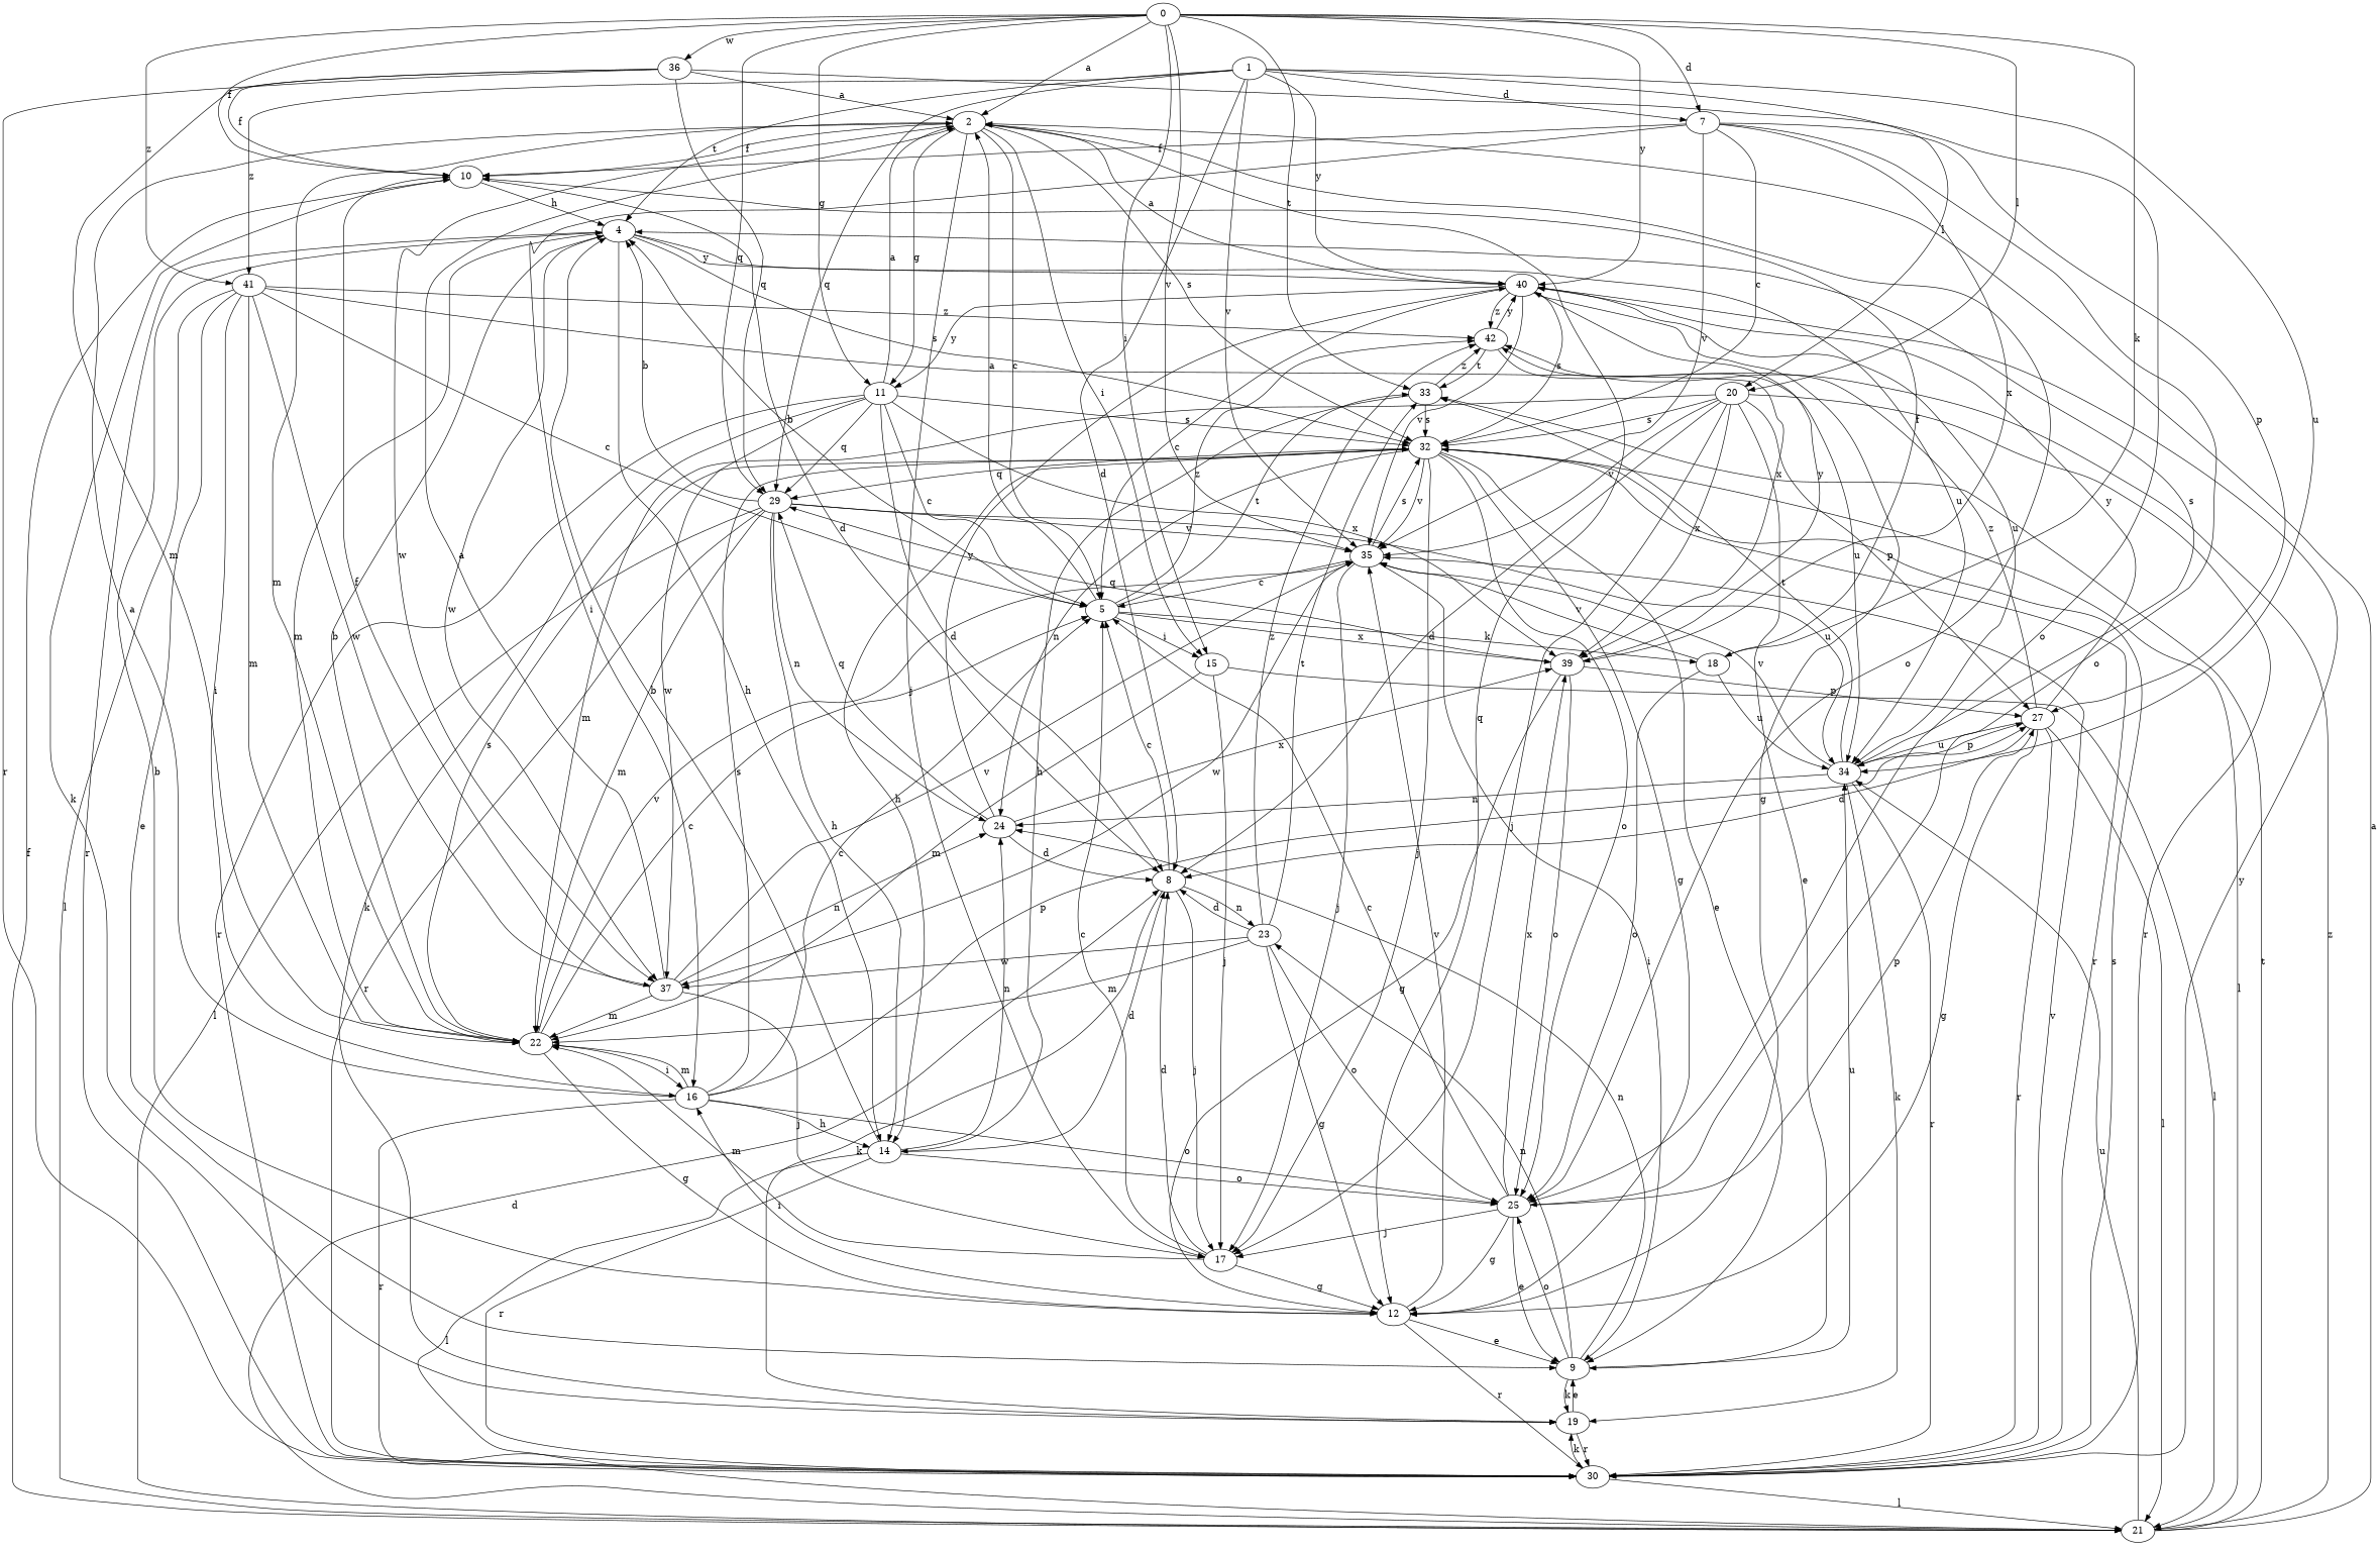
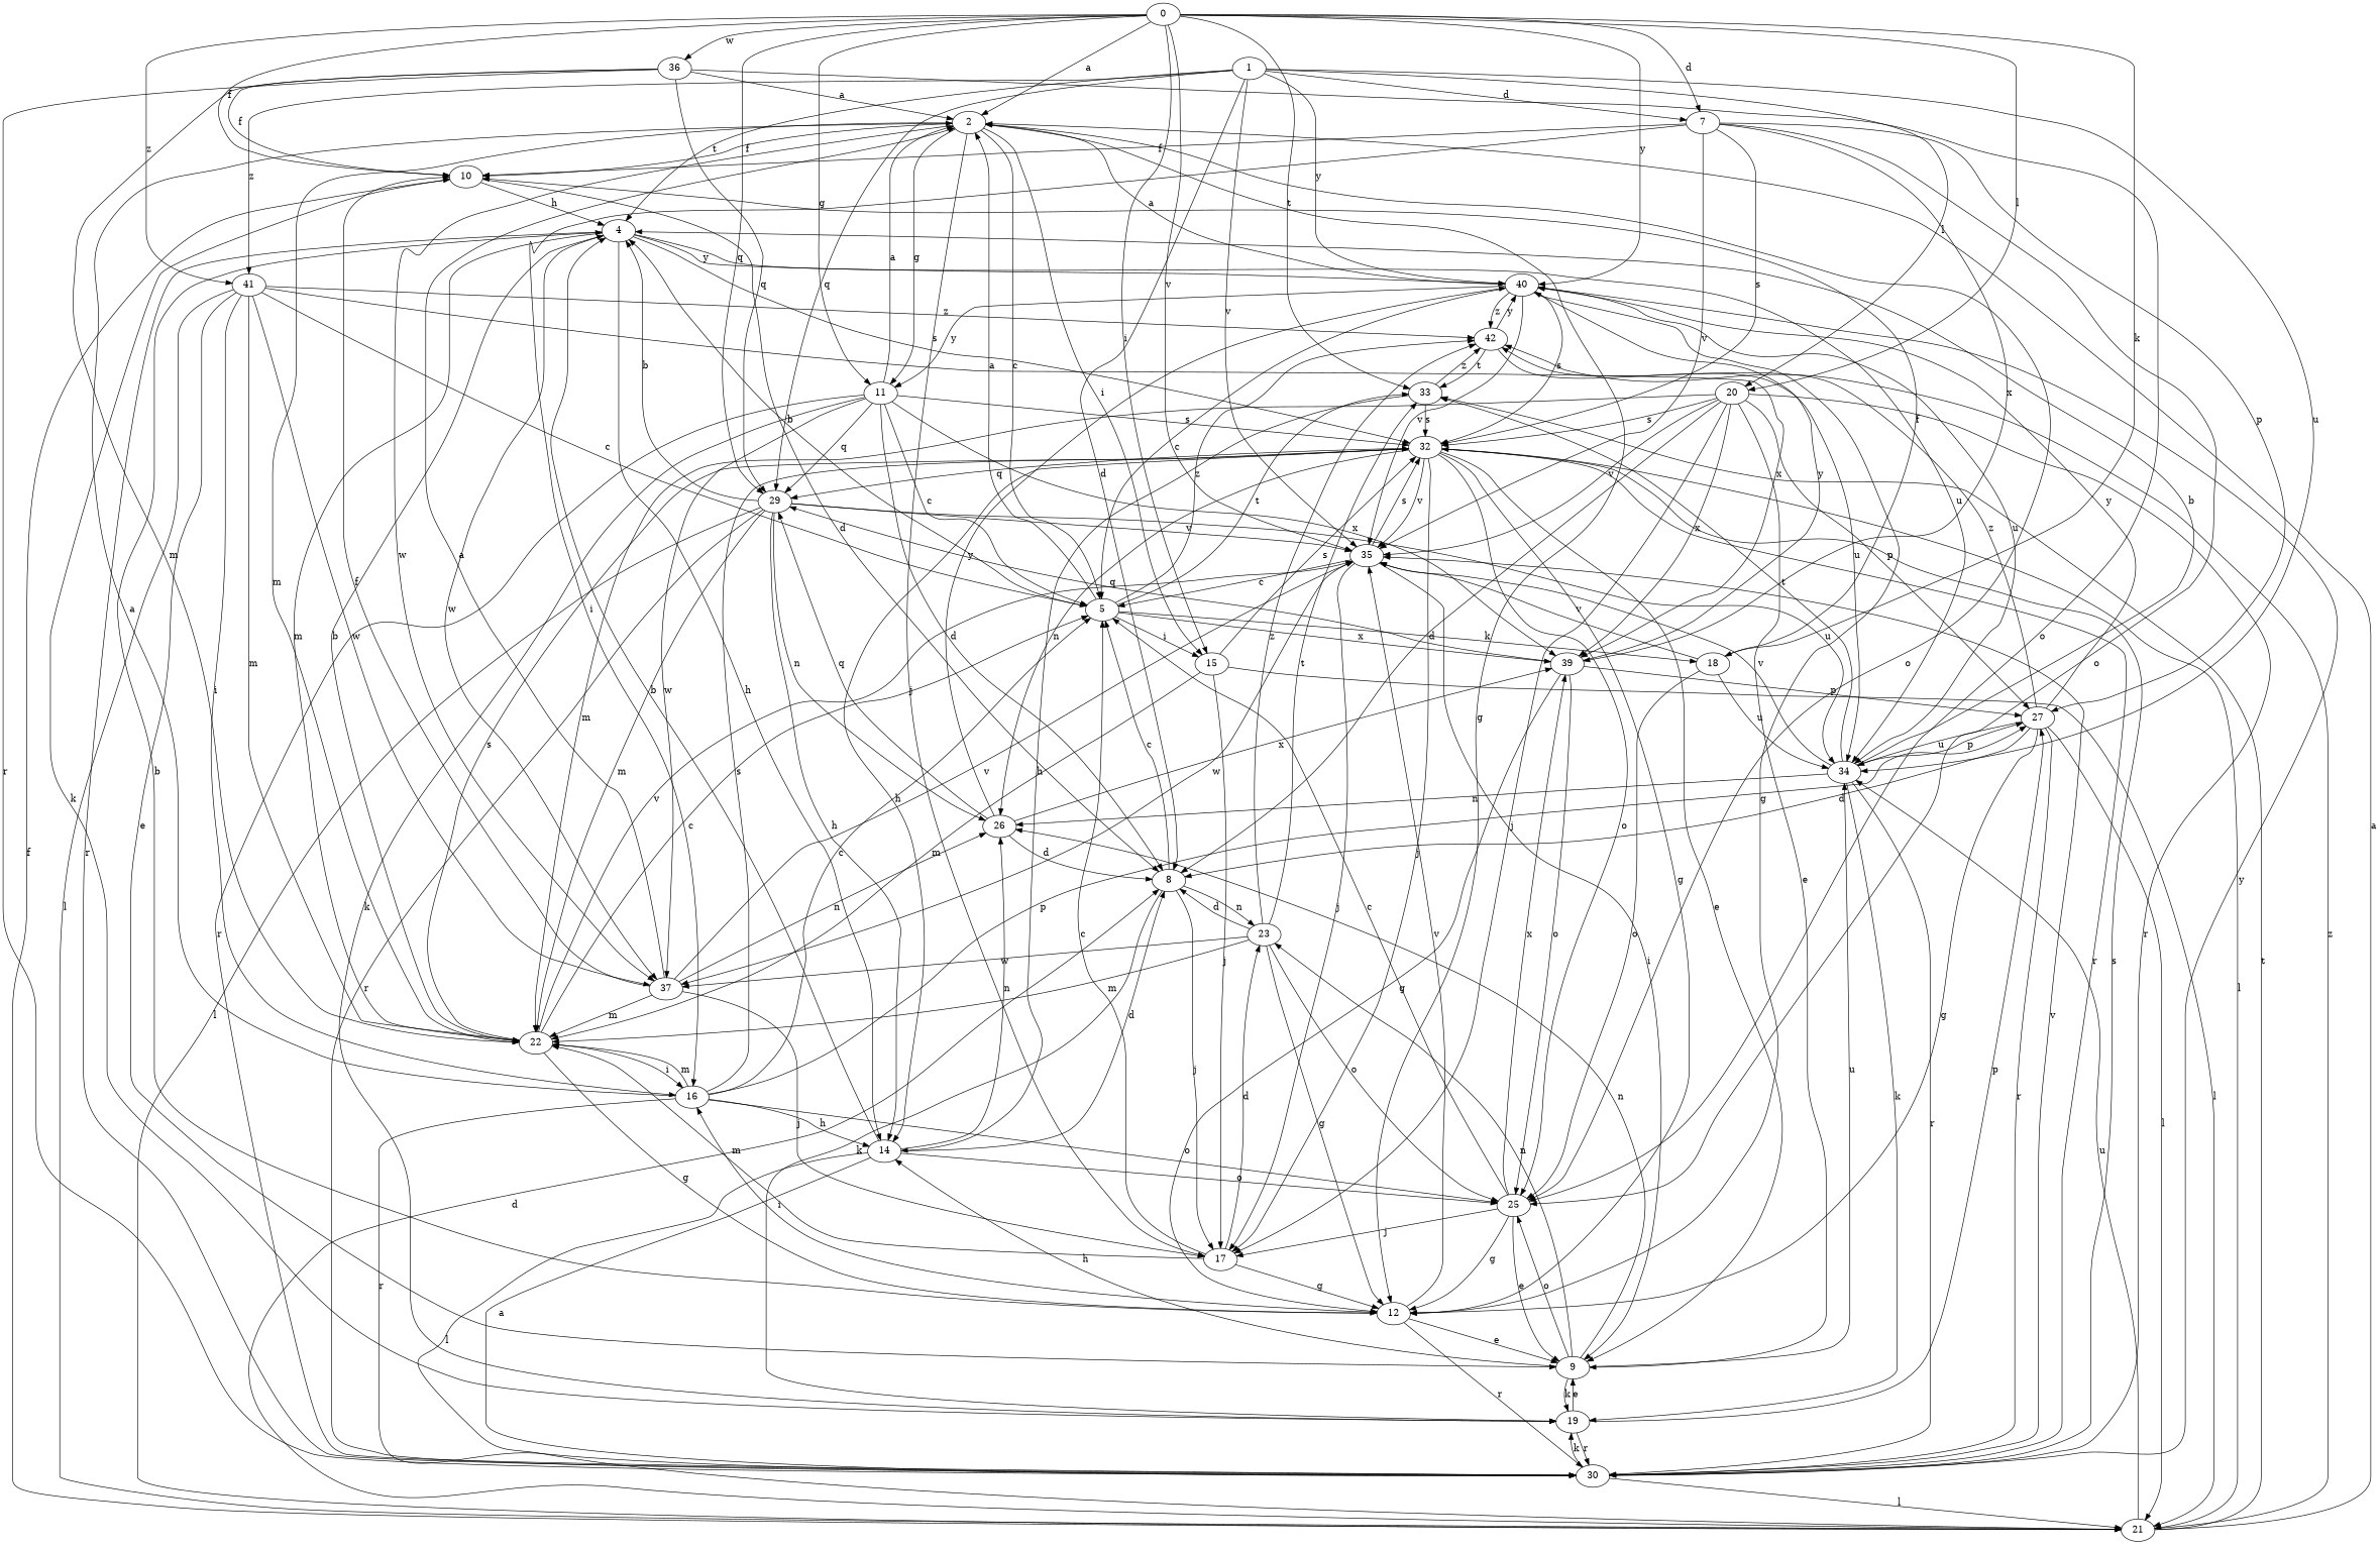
  strict digraph {
    fontname="DejaVu Serif"
    node [fontname="DejaVu Serif"]
    edge [fontname="DejaVu Serif"]
    0
    2
    7
    10
    11
    15
    18
    20
    29
    33
    35
    36
    40
    41
    5
    12
    17
    22
    25
    32
    37
    39
    16
    27
    4
    8
    19
    30
    21
    34
    9
    14
-   24
+   24 [label=26]
    42
    1
    23
    0 -> 2 [label=a]
    0 -> 7 [label=d]
    0 -> 10 [label=f]
    0 -> 11 [label=g]
    0 -> 15 [label=i]
    0 -> 18 [label=k]
    0 -> 20 [label=l]
    0 -> 29 [label=q]
    0 -> 33 [label=t]
    0 -> 35 [label=v]
    0 -> 36 [label=w]
    0 -> 40 [label=y]
    0 -> 41 [label=z]
    2 -> 10 [label=f]
    2 -> 11 [label=g]
    2 -> 15 [label=i]
    2 -> 5 [label=c]
-   2 -> 12 [label=q]
+   2 -> 12 [label=g]
    2 -> 17 [label=j]
    2 -> 22 [label=m]
    2 -> 25 [label=o]
-   2 -> 32 [label=s]
+   15 -> 32 [label=s]
    2 -> 37 [label=w]
    7 -> 10 [label=f]
    7 -> 35 [label=v]
    7 -> 25 [label=o]
-   7 -> 32 [label=c]
+   7 -> 32 [label=s]
    7 -> 39 [label=x]
    7 -> 16 [label=i]
    7 -> 27 [label=p]
    10 -> 4 [label=h]
    10 -> 8 [label=d]
    10 -> 19 [label=k]
    11 -> 2 [label=a]
    11 -> 29 [label=q]
    11 -> 5 [label=c]
    11 -> 32 [label=s]
    11 -> 37 [label=w]
    11 -> 39 [label=x]
    11 -> 8 [label=d]
    11 -> 19 [label=k]
    11 -> 30 [label=r]
    15 -> 17 [label=j]
    15 -> 22 [label=m]
    15 -> 21 [label=l]
    18 -> 10 [label=f]
    18 -> 35 [label=v]
    18 -> 25 [label=o]
    18 -> 34 [label=u]
    20 -> 35 [label=v]
    20 -> 17 [label=j]
    20 -> 22 [label=m]
    20 -> 32 [label=s]
    20 -> 39 [label=x]
    20 -> 27 [label=p]
    20 -> 8 [label=d]
    20 -> 30 [label=r]
    20 -> 9 [label=e]
    29 -> 35 [label=v]
    29 -> 22 [label=m]
    29 -> 4 [label=b]
    29 -> 30 [label=r]
    29 -> 21 [label=l]
    29 -> 34 [label=u]
    29 -> 14 [label=h]
    29 -> 24 [label=n]
    33 -> 32 [label=s]
    33 -> 14 [label=h]
    33 -> 42 [label=z]
    35 -> 5 [label=c]
    35 -> 17 [label=j]
    35 -> 32 [label=s]
    35 -> 37 [label=w]
    35 -> 9 [label=i]
    36 -> 2 [label=a]
    36 -> 10 [label=f]
    36 -> 29 [label=q]
    36 -> 22 [label=m]
    36 -> 25 [label=o]
    36 -> 30 [label=r]
    40 -> 2 [label=a]
    40 -> 11 [label=y]
    40 -> 35 [label=v]
    40 -> 5 [label=c]
    40 -> 12 [label=g]
    40 -> 32 [label=s]
    40 -> 34 [label=u]
    40 -> 42 [label=z]
    41 -> 5 [label=c]
    41 -> 22 [label=m]
    41 -> 37 [label=w]
    41 -> 39 [label=x]
    41 -> 16 [label=i]
    41 -> 21 [label=l]
    41 -> 9 [label=e]
    41 -> 42 [label=z]
    5 -> 2 [label=a]
    5 -> 15 [label=i]
    5 -> 18 [label=k]
    5 -> 33 [label=t]
    5 -> 39 [label=x]
    5 -> 4 [label=b]
    5 -> 42 [label=z]
    12 -> 35 [label=v]
    12 -> 16 [label=i]
    12 -> 4 [label=b]
    12 -> 30 [label=r]
    12 -> 9 [label=e]
    17 -> 5 [label=c]
    17 -> 12 [label=g]
    17 -> 22 [label=m]
-   17 -> 8 [label=d]
+   17 -> 23 [label=d]
    22 -> 35 [label=v]
    22 -> 5 [label=c]
    22 -> 12 [label=g]
    22 -> 32 [label=s]
    22 -> 16 [label=i]
    22 -> 4 [label=b]
    25 -> 5 [label=c]
    25 -> 12 [label=g]
    25 -> 17 [label=j]
    25 -> 39 [label=x]
-   25 -> 27 [label=p]
+   19 -> 27 [label=p]
    25 -> 9 [label=e]
    32 -> 29 [label=q]
    32 -> 35 [label=v]
    32 -> 12 [label=g]
    32 -> 17 [label=j]
    32 -> 25 [label=o]
    32 -> 30 [label=r]
    32 -> 21 [label=l]
    32 -> 9 [label=e]
    32 -> 14 [label=h]
    32 -> 24 [label=n]
    37 -> 2 [label=a]
    37 -> 10 [label=f]
    37 -> 35 [label=v]
    37 -> 17 [label=j]
    37 -> 22 [label=m]
    37 -> 24 [label=n]
    39 -> 29 [label=q]
    39 -> 40 [label=y]
    39 -> 12 [label=g]
    39 -> 25 [label=o]
    39 -> 27 [label=p]
    16 -> 2 [label=a]
    16 -> 5 [label=c]
    16 -> 22 [label=m]
    16 -> 25 [label=o]
    16 -> 32 [label=s]
    16 -> 27 [label=p]
    16 -> 30 [label=r]
    16 -> 14 [label=h]
    27 -> 40 [label=y]
    27 -> 12 [label=g]
    27 -> 8 [label=d]
    27 -> 30 [label=r]
    27 -> 21 [label=l]
    27 -> 34 [label=u]
    27 -> 42 [label=z]
    4 -> 40 [label=y]
    4 -> 22 [label=m]
    4 -> 32 [label=s]
    4 -> 37 [label=w]
    4 -> 30 [label=r]
    4 -> 34 [label=u]
    4 -> 14 [label=h]
    8 -> 5 [label=c]
    8 -> 17 [label=j]
    8 -> 19 [label=k]
    8 -> 23 [label=n]
    19 -> 30 [label=r]
    19 -> 9 [label=e]
    30 -> 35 [label=v]
    30 -> 40 [label=y]
    30 -> 32 [label=s]
    30 -> 19 [label=k]
    30 -> 21 [label=l]
    21 -> 2 [label=a]
    21 -> 10 [label=f]
    21 -> 33 [label=t]
    21 -> 8 [label=d]
    21 -> 34 [label=u]
    21 -> 42 [label=z]
    34 -> 33 [label=t]
    34 -> 35 [label=v]
    34 -> 27 [label=p]
-   34 -> 4 [label=s]
+   34 -> 4 [label=b]
    34 -> 19 [label=k]
    34 -> 30 [label=r]
    34 -> 24 [label=n]
    9 -> 25 [label=o]
    9 -> 19 [label=k]
    9 -> 34 [label=u]
+   9 -> 14 [label=h]
    9 -> 24 [label=n]
    9 -> 23 [label=n]
    14 -> 25 [label=o]
    14 -> 4 [label=b]
    14 -> 8 [label=d]
-   14 -> 30 [label=r]
+   14 -> 30 [label=a]
    14 -> 21 [label=l]
    14 -> 24 [label=n]
    24 -> 29 [label=q]
    24 -> 40 [label=y]
    24 -> 39 [label=x]
    24 -> 8 [label=d]
    42 -> 33 [label=t]
    42 -> 40 [label=y]
    42 -> 34 [label=u]
    1 -> 7 [label=d]
    1 -> 20 [label=l]
    1 -> 29 [label=q]
    1 -> 35 [label=v]
    1 -> 40 [label=y]
    1 -> 41 [label=z]
    1 -> 4 [label=t]
    1 -> 8 [label=d]
    1 -> 34 [label=u]
    23 -> 33 [label=t]
    23 -> 12 [label=g]
    23 -> 22 [label=m]
    23 -> 25 [label=o]
    23 -> 37 [label=w]
    23 -> 8 [label=d]
    23 -> 42 [label=z]
  }
